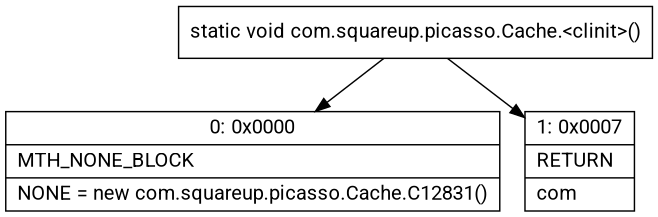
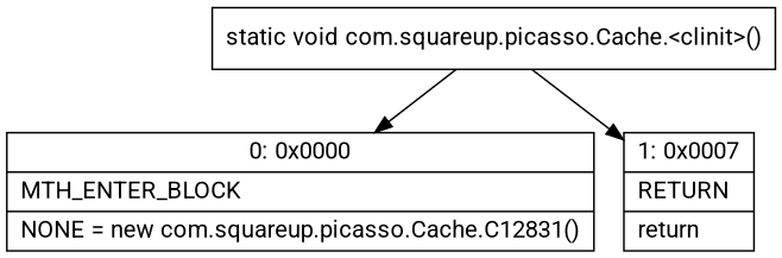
  digraph {
    fontname=Roboto
    node [fontname=Roboto shape=record]
    edge [fontname=Roboto]
-   n1 [label="{0\:\ 0x0000|MTH_NONE_BLOCK\l|NONE = new com.squareup.picasso.Cache.C12831()\l}"]
-   n2 [label="{1\:\ 0x0007|RETURN\l|com\l}"]
+   n1 [label="{0\:\ 0x0000|MTH_ENTER_BLOCK\l|NONE = new com.squareup.picasso.Cache.C12831()\l}"]
+   n2 [label="{1\:\ 0x0007|RETURN\l|return\l}"]
    n3 [label="{static void com.squareup.picasso.Cache.\<clinit\>() }"]
    n3 -> n1
    n3 -> n2
  }
